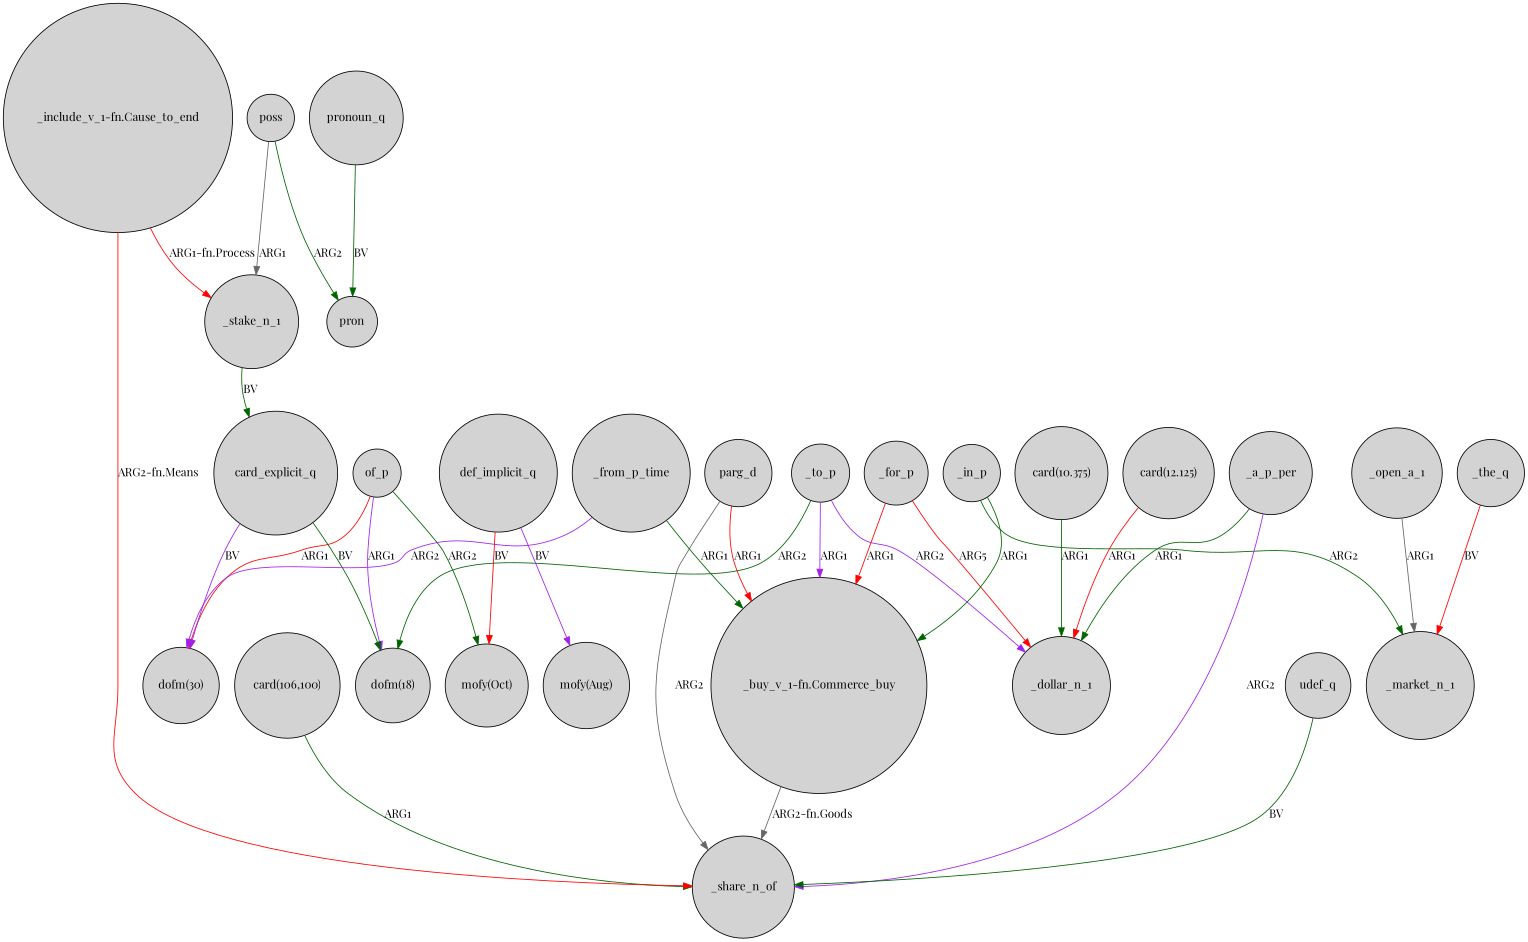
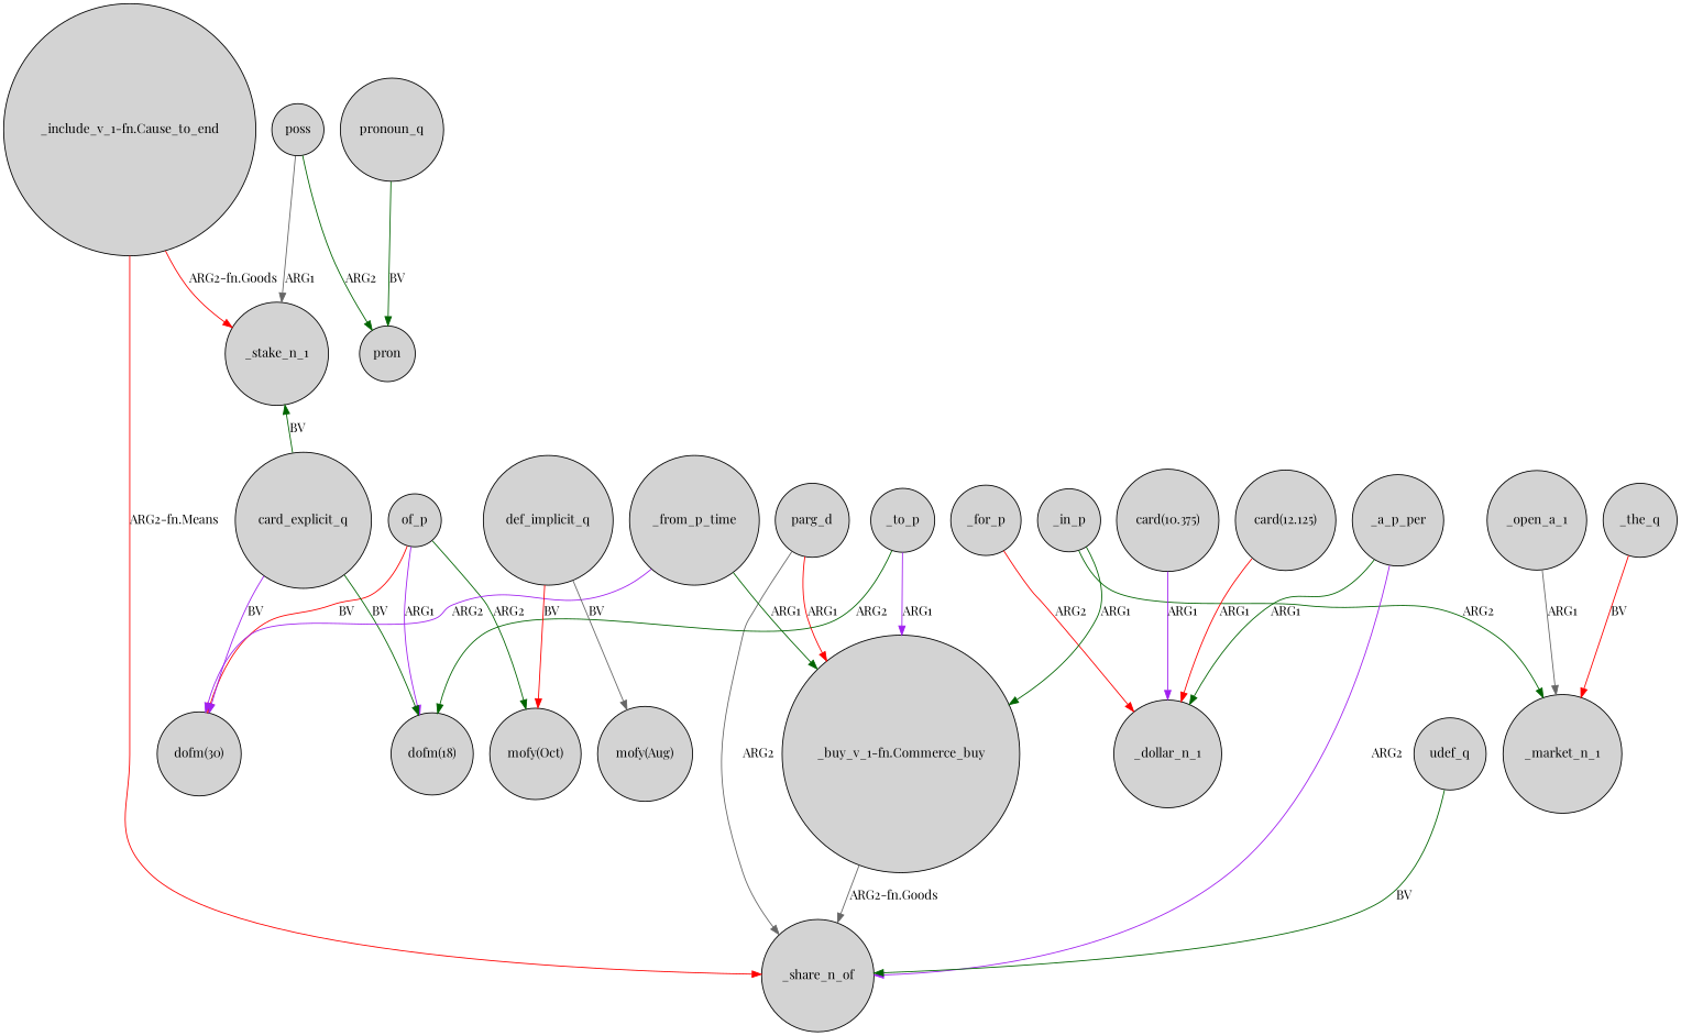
  digraph {
    fontname="Playfair Display"
    node [fontname="Playfair Display" shape=circle style=filled]
    edge [color=darkgreen fontname="Playfair Display"]
    parg_d
    "_buy_v_1-fn.Commerce_buy"
    _share_n_of
-   "card(106,100)"
    of_p
    "mofy(Oct)"
    "dofm(30)"
    "dofm(18)"
    _open_a_1
    _market_n_1
    _to_p
    _dollar_n_1
    n13 [label=card_explicit_q]
    _stake_n_1
    _the_q
    "_include_v_1-fn.Cause_to_end"
    pronoun_q
    pron
    _for_p
    _from_p_time
    _in_p
    poss
    _a_p_per
    "card(10.375)"
    udef_q
    def_implicit_q
    "mofy(Aug)"
    "card(12.125)"
    parg_d -> "_buy_v_1-fn.Commerce_buy" [color=red label=ARG1]
    parg_d -> _share_n_of [color=gray40 label=ARG2]
    "_buy_v_1-fn.Commerce_buy" -> _share_n_of [color=gray40 label="ARG2-fn.Goods"]
-   "card(106,100)" -> _share_n_of [label=ARG1]
    of_p -> "mofy(Oct)" [label=ARG2]
-   of_p -> "dofm(30)" [color=red label=ARG1]
+   of_p -> "dofm(30)" [color=red label=BV]
    of_p -> "dofm(18)" [color=purple label=ARG1]
    _open_a_1 -> _market_n_1 [color=gray40 label=ARG1]
    _to_p -> "_buy_v_1-fn.Commerce_buy" [color=purple label=ARG1]
    _to_p -> "dofm(18)" [label=ARG2]
-   _to_p -> _dollar_n_1 [color=purple label=ARG2]
    n13 -> "dofm(30)" [color=purple label=BV]
    n13 -> "dofm(18)" [label=BV]
-   _stake_n_1 -> n13 [label=BV]
+   n13 -> _stake_n_1 [label=BV]
    _the_q -> _market_n_1 [color=red label=BV]
    "_include_v_1-fn.Cause_to_end" -> _share_n_of [color=red label="ARG2-fn.Means"]
-   "_include_v_1-fn.Cause_to_end" -> _stake_n_1 [color=red label="ARG1-fn.Process"]
+   "_include_v_1-fn.Cause_to_end" -> _stake_n_1 [color=red label="ARG2-fn.Goods"]
    pronoun_q -> pron [label=BV]
-   _for_p -> "_buy_v_1-fn.Commerce_buy" [color=red label=ARG1]
-   _for_p -> _dollar_n_1 [color=red label=ARG5]
+   _for_p -> _dollar_n_1 [color=red label=ARG2]
    _from_p_time -> "_buy_v_1-fn.Commerce_buy" [label=ARG1]
    _from_p_time -> "dofm(30)" [color=purple label=ARG2]
    _in_p -> "_buy_v_1-fn.Commerce_buy" [label=ARG1]
    _in_p -> _market_n_1 [label=ARG2]
    poss -> _stake_n_1 [color=gray40 label=ARG1]
    poss -> pron [label=ARG2]
    _a_p_per -> _share_n_of [color=purple label=ARG2]
    _a_p_per -> _dollar_n_1 [label=ARG1]
-   "card(10.375)" -> _dollar_n_1 [label=ARG1]
+   "card(10.375)" -> _dollar_n_1 [color=purple label=ARG1]
    udef_q -> _share_n_of [label=BV]
    def_implicit_q -> "mofy(Oct)" [color=red label=BV]
-   def_implicit_q -> "mofy(Aug)" [color=purple label=BV]
+   def_implicit_q -> "mofy(Aug)" [color=gray40 label=BV]
    "card(12.125)" -> _dollar_n_1 [color=red label=ARG1]
  }
